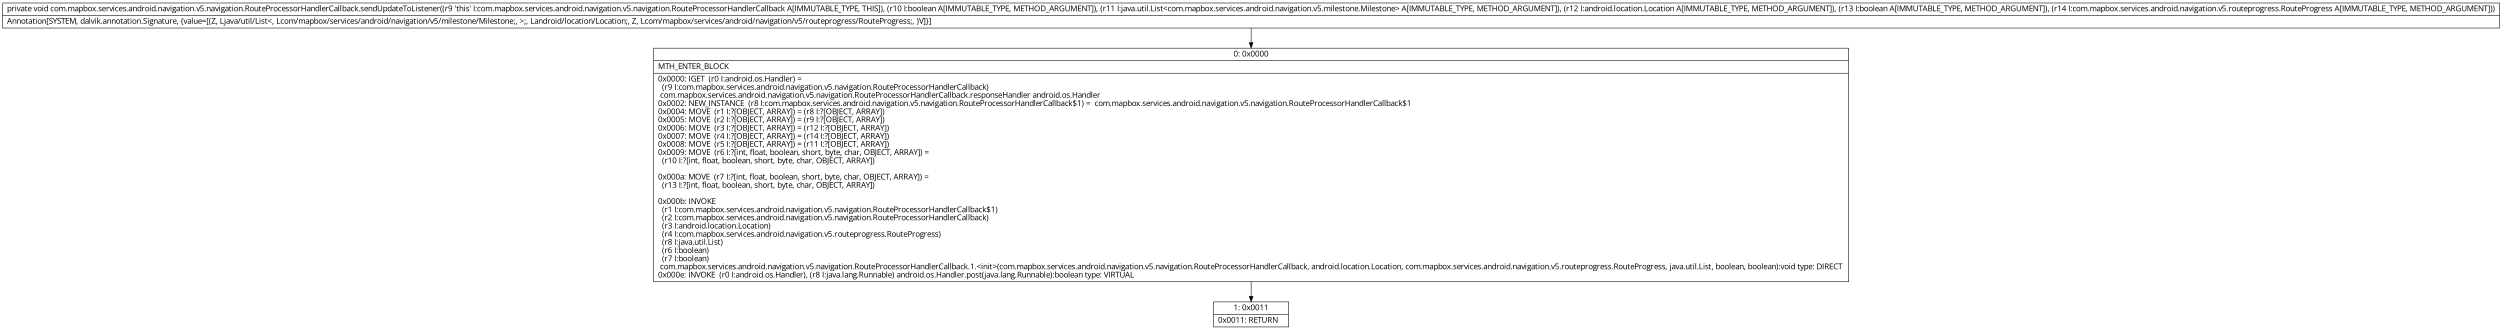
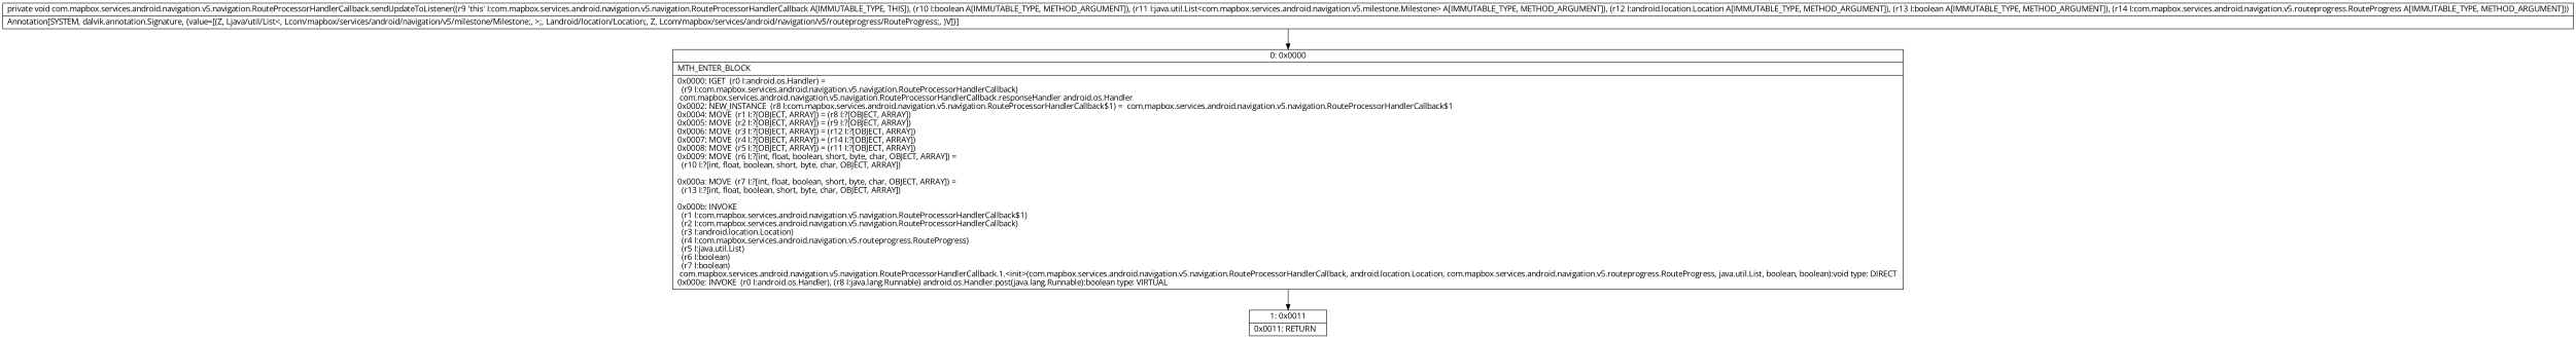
  digraph {
    fontname="Open Sans"
    node [shape=record fontname="Open Sans"]
    edge [fontname="Open Sans"]
-   n1 [label="{0\:\ 0x0000|MTH_ENTER_BLOCK\l|0x0000: IGET  (r0 I:android.os.Handler) = \l  (r9 I:com.mapbox.services.android.navigation.v5.navigation.RouteProcessorHandlerCallback)\l com.mapbox.services.android.navigation.v5.navigation.RouteProcessorHandlerCallback.responseHandler android.os.Handler \l0x0002: NEW_INSTANCE  (r8 I:com.mapbox.services.android.navigation.v5.navigation.RouteProcessorHandlerCallback$1) =  com.mapbox.services.android.navigation.v5.navigation.RouteProcessorHandlerCallback$1 \l0x0004: MOVE  (r1 I:?[OBJECT, ARRAY]) = (r8 I:?[OBJECT, ARRAY]) \l0x0005: MOVE  (r2 I:?[OBJECT, ARRAY]) = (r9 I:?[OBJECT, ARRAY]) \l0x0006: MOVE  (r3 I:?[OBJECT, ARRAY]) = (r12 I:?[OBJECT, ARRAY]) \l0x0007: MOVE  (r4 I:?[OBJECT, ARRAY]) = (r14 I:?[OBJECT, ARRAY]) \l0x0008: MOVE  (r5 I:?[OBJECT, ARRAY]) = (r11 I:?[OBJECT, ARRAY]) \l0x0009: MOVE  (r6 I:?[int, float, boolean, short, byte, char, OBJECT, ARRAY]) = \l  (r10 I:?[int, float, boolean, short, byte, char, OBJECT, ARRAY])\l \l0x000a: MOVE  (r7 I:?[int, float, boolean, short, byte, char, OBJECT, ARRAY]) = \l  (r13 I:?[int, float, boolean, short, byte, char, OBJECT, ARRAY])\l \l0x000b: INVOKE  \l  (r1 I:com.mapbox.services.android.navigation.v5.navigation.RouteProcessorHandlerCallback$1)\l  (r2 I:com.mapbox.services.android.navigation.v5.navigation.RouteProcessorHandlerCallback)\l  (r3 I:android.location.Location)\l  (r4 I:com.mapbox.services.android.navigation.v5.routeprogress.RouteProgress)\l  (r8 I:java.util.List)\l  (r6 I:boolean)\l  (r7 I:boolean)\l com.mapbox.services.android.navigation.v5.navigation.RouteProcessorHandlerCallback.1.\<init\>(com.mapbox.services.android.navigation.v5.navigation.RouteProcessorHandlerCallback, android.location.Location, com.mapbox.services.android.navigation.v5.routeprogress.RouteProgress, java.util.List, boolean, boolean):void type: DIRECT \l0x000e: INVOKE  (r0 I:android.os.Handler), (r8 I:java.lang.Runnable) android.os.Handler.post(java.lang.Runnable):boolean type: VIRTUAL \l}"]
+   n1 [label="{0\:\ 0x0000|MTH_ENTER_BLOCK\l|0x0000: IGET  (r0 I:android.os.Handler) = \l  (r9 I:com.mapbox.services.android.navigation.v5.navigation.RouteProcessorHandlerCallback)\l com.mapbox.services.android.navigation.v5.navigation.RouteProcessorHandlerCallback.responseHandler android.os.Handler \l0x0002: NEW_INSTANCE  (r8 I:com.mapbox.services.android.navigation.v5.navigation.RouteProcessorHandlerCallback$1) =  com.mapbox.services.android.navigation.v5.navigation.RouteProcessorHandlerCallback$1 \l0x0004: MOVE  (r1 I:?[OBJECT, ARRAY]) = (r8 I:?[OBJECT, ARRAY]) \l0x0005: MOVE  (r2 I:?[OBJECT, ARRAY]) = (r9 I:?[OBJECT, ARRAY]) \l0x0006: MOVE  (r3 I:?[OBJECT, ARRAY]) = (r12 I:?[OBJECT, ARRAY]) \l0x0007: MOVE  (r4 I:?[OBJECT, ARRAY]) = (r14 I:?[OBJECT, ARRAY]) \l0x0008: MOVE  (r5 I:?[OBJECT, ARRAY]) = (r11 I:?[OBJECT, ARRAY]) \l0x0009: MOVE  (r6 I:?[int, float, boolean, short, byte, char, OBJECT, ARRAY]) = \l  (r10 I:?[int, float, boolean, short, byte, char, OBJECT, ARRAY])\l \l0x000a: MOVE  (r7 I:?[int, float, boolean, short, byte, char, OBJECT, ARRAY]) = \l  (r13 I:?[int, float, boolean, short, byte, char, OBJECT, ARRAY])\l \l0x000b: INVOKE  \l  (r1 I:com.mapbox.services.android.navigation.v5.navigation.RouteProcessorHandlerCallback$1)\l  (r2 I:com.mapbox.services.android.navigation.v5.navigation.RouteProcessorHandlerCallback)\l  (r3 I:android.location.Location)\l  (r4 I:com.mapbox.services.android.navigation.v5.routeprogress.RouteProgress)\l  (r5 I:java.util.List)\l  (r6 I:boolean)\l  (r7 I:boolean)\l com.mapbox.services.android.navigation.v5.navigation.RouteProcessorHandlerCallback.1.\<init\>(com.mapbox.services.android.navigation.v5.navigation.RouteProcessorHandlerCallback, android.location.Location, com.mapbox.services.android.navigation.v5.routeprogress.RouteProgress, java.util.List, boolean, boolean):void type: DIRECT \l0x000e: INVOKE  (r0 I:android.os.Handler), (r8 I:java.lang.Runnable) android.os.Handler.post(java.lang.Runnable):boolean type: VIRTUAL \l}"]
    n2 [label="{1\:\ 0x0011|0x0011: RETURN   \l}"]
    n3 [label="{private void com.mapbox.services.android.navigation.v5.navigation.RouteProcessorHandlerCallback.sendUpdateToListener((r9 'this' I:com.mapbox.services.android.navigation.v5.navigation.RouteProcessorHandlerCallback A[IMMUTABLE_TYPE, THIS]), (r10 I:boolean A[IMMUTABLE_TYPE, METHOD_ARGUMENT]), (r11 I:java.util.List\<com.mapbox.services.android.navigation.v5.milestone.Milestone\> A[IMMUTABLE_TYPE, METHOD_ARGUMENT]), (r12 I:android.location.Location A[IMMUTABLE_TYPE, METHOD_ARGUMENT]), (r13 I:boolean A[IMMUTABLE_TYPE, METHOD_ARGUMENT]), (r14 I:com.mapbox.services.android.navigation.v5.routeprogress.RouteProgress A[IMMUTABLE_TYPE, METHOD_ARGUMENT]))  | Annotation[SYSTEM, dalvik.annotation.Signature, \{value=[(Z, Ljava\/util\/List\<, Lcom\/mapbox\/services\/android\/navigation\/v5\/milestone\/Milestone;, \>;, Landroid\/location\/Location;, Z, Lcom\/mapbox\/services\/android\/navigation\/v5\/routeprogress\/RouteProgress;, )V]\}]\l}"]
    n1 -> n2
    n3 -> n1
  }
